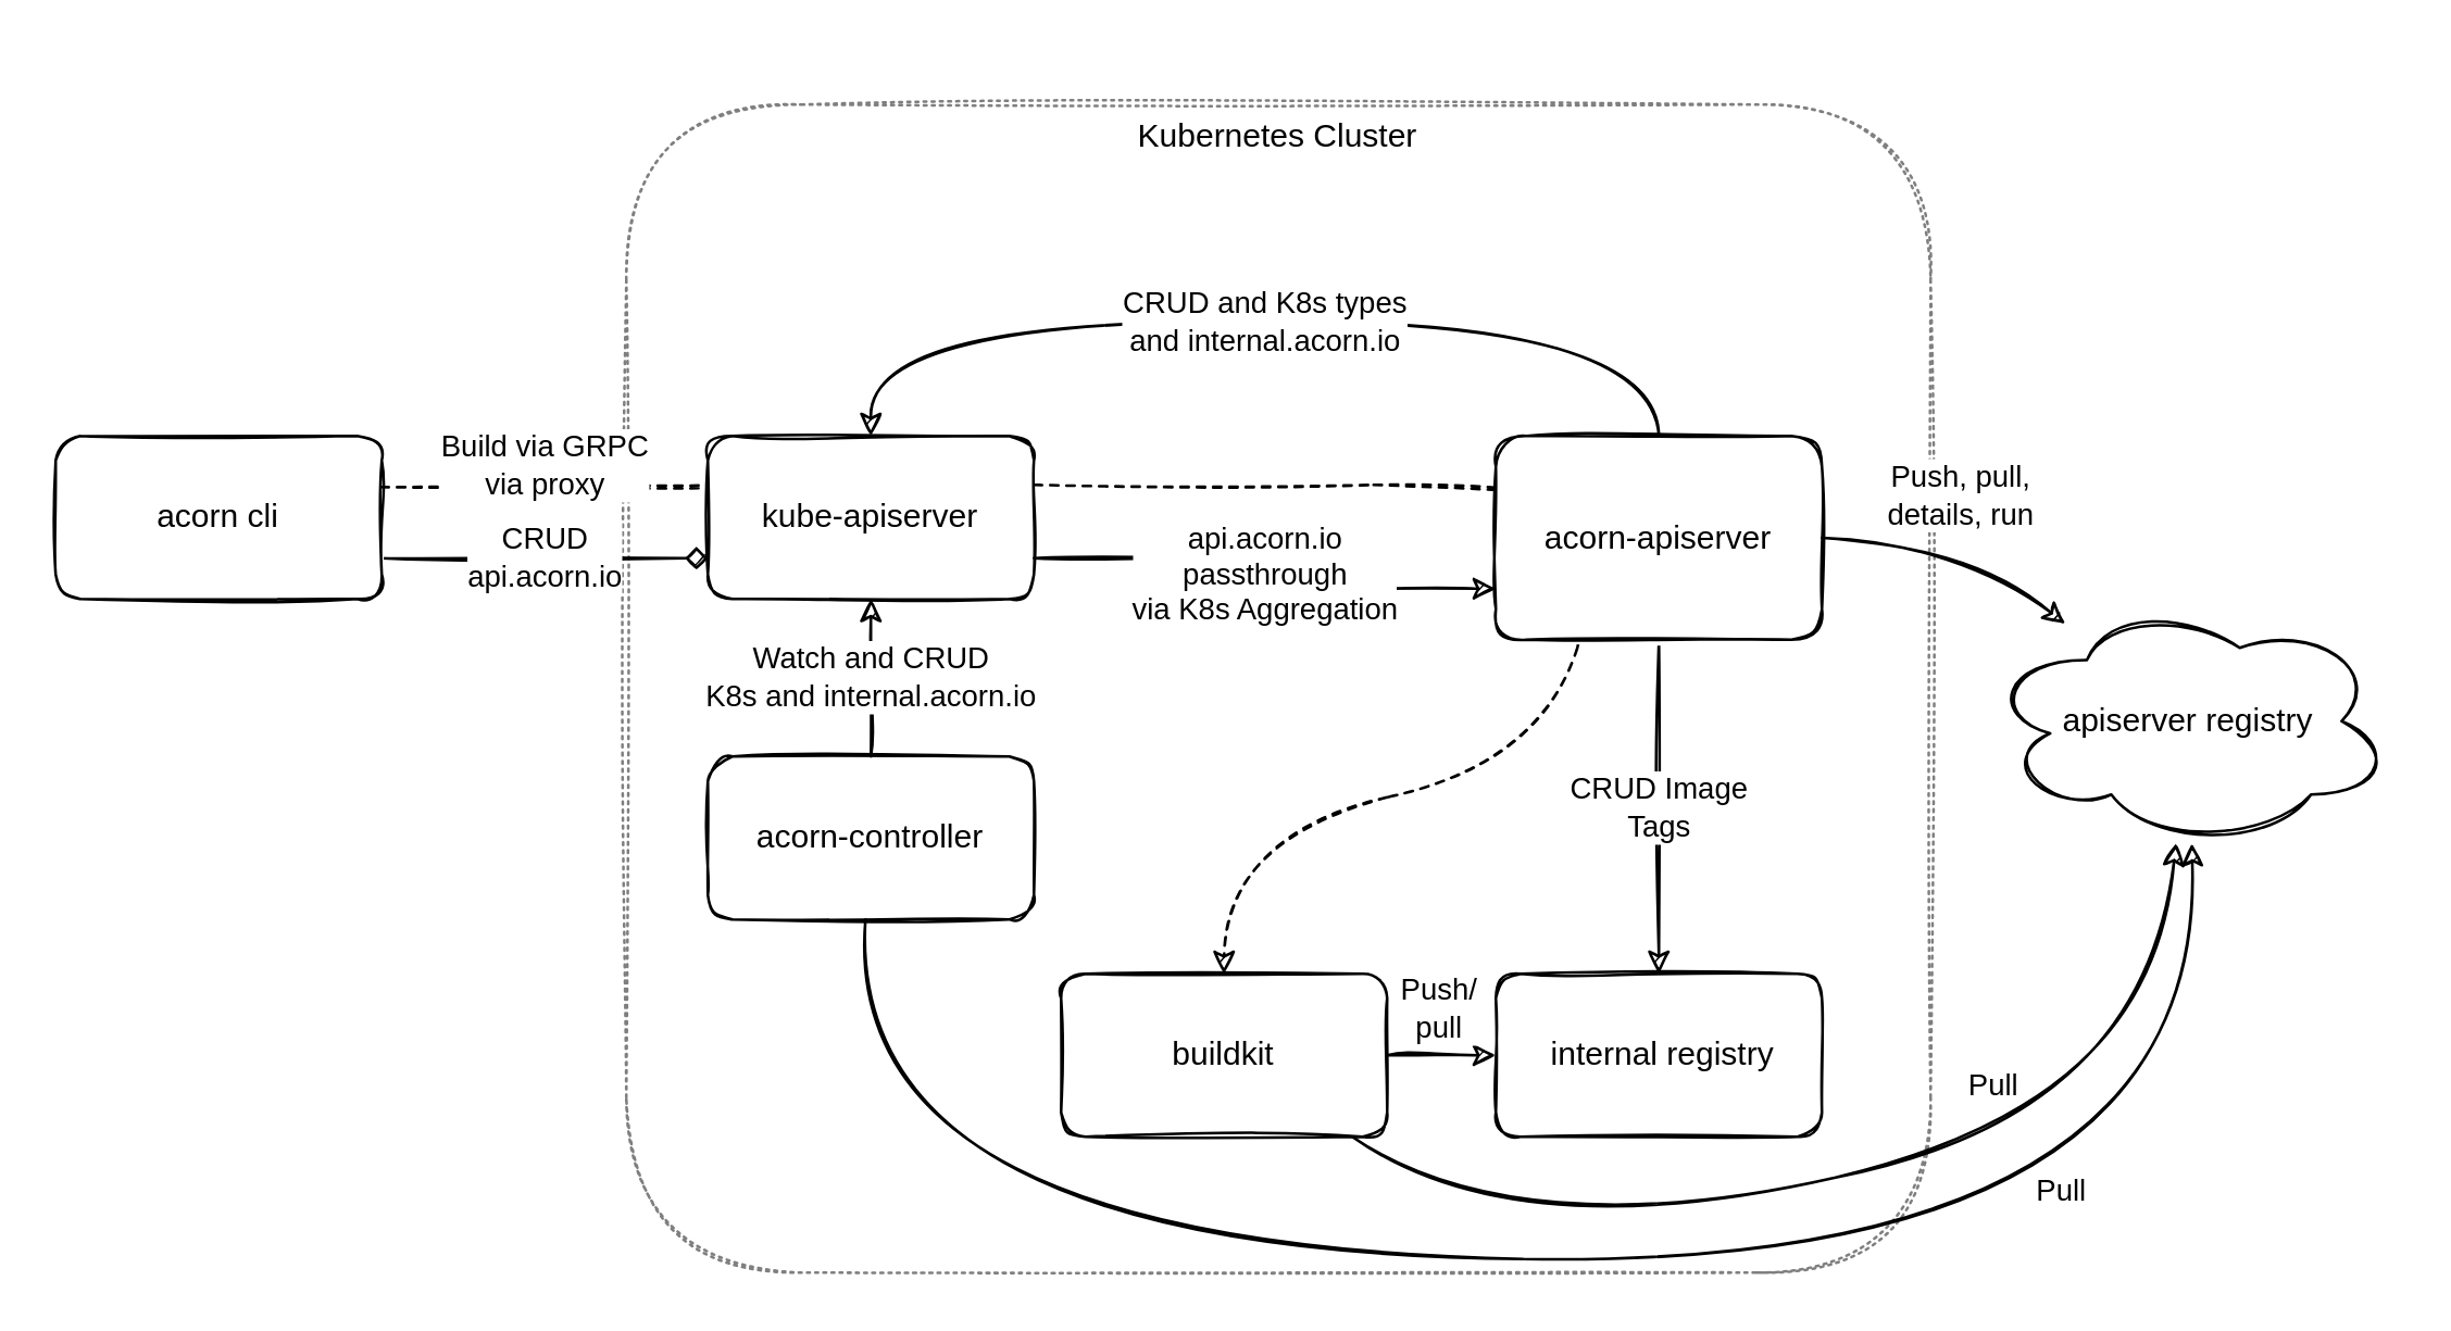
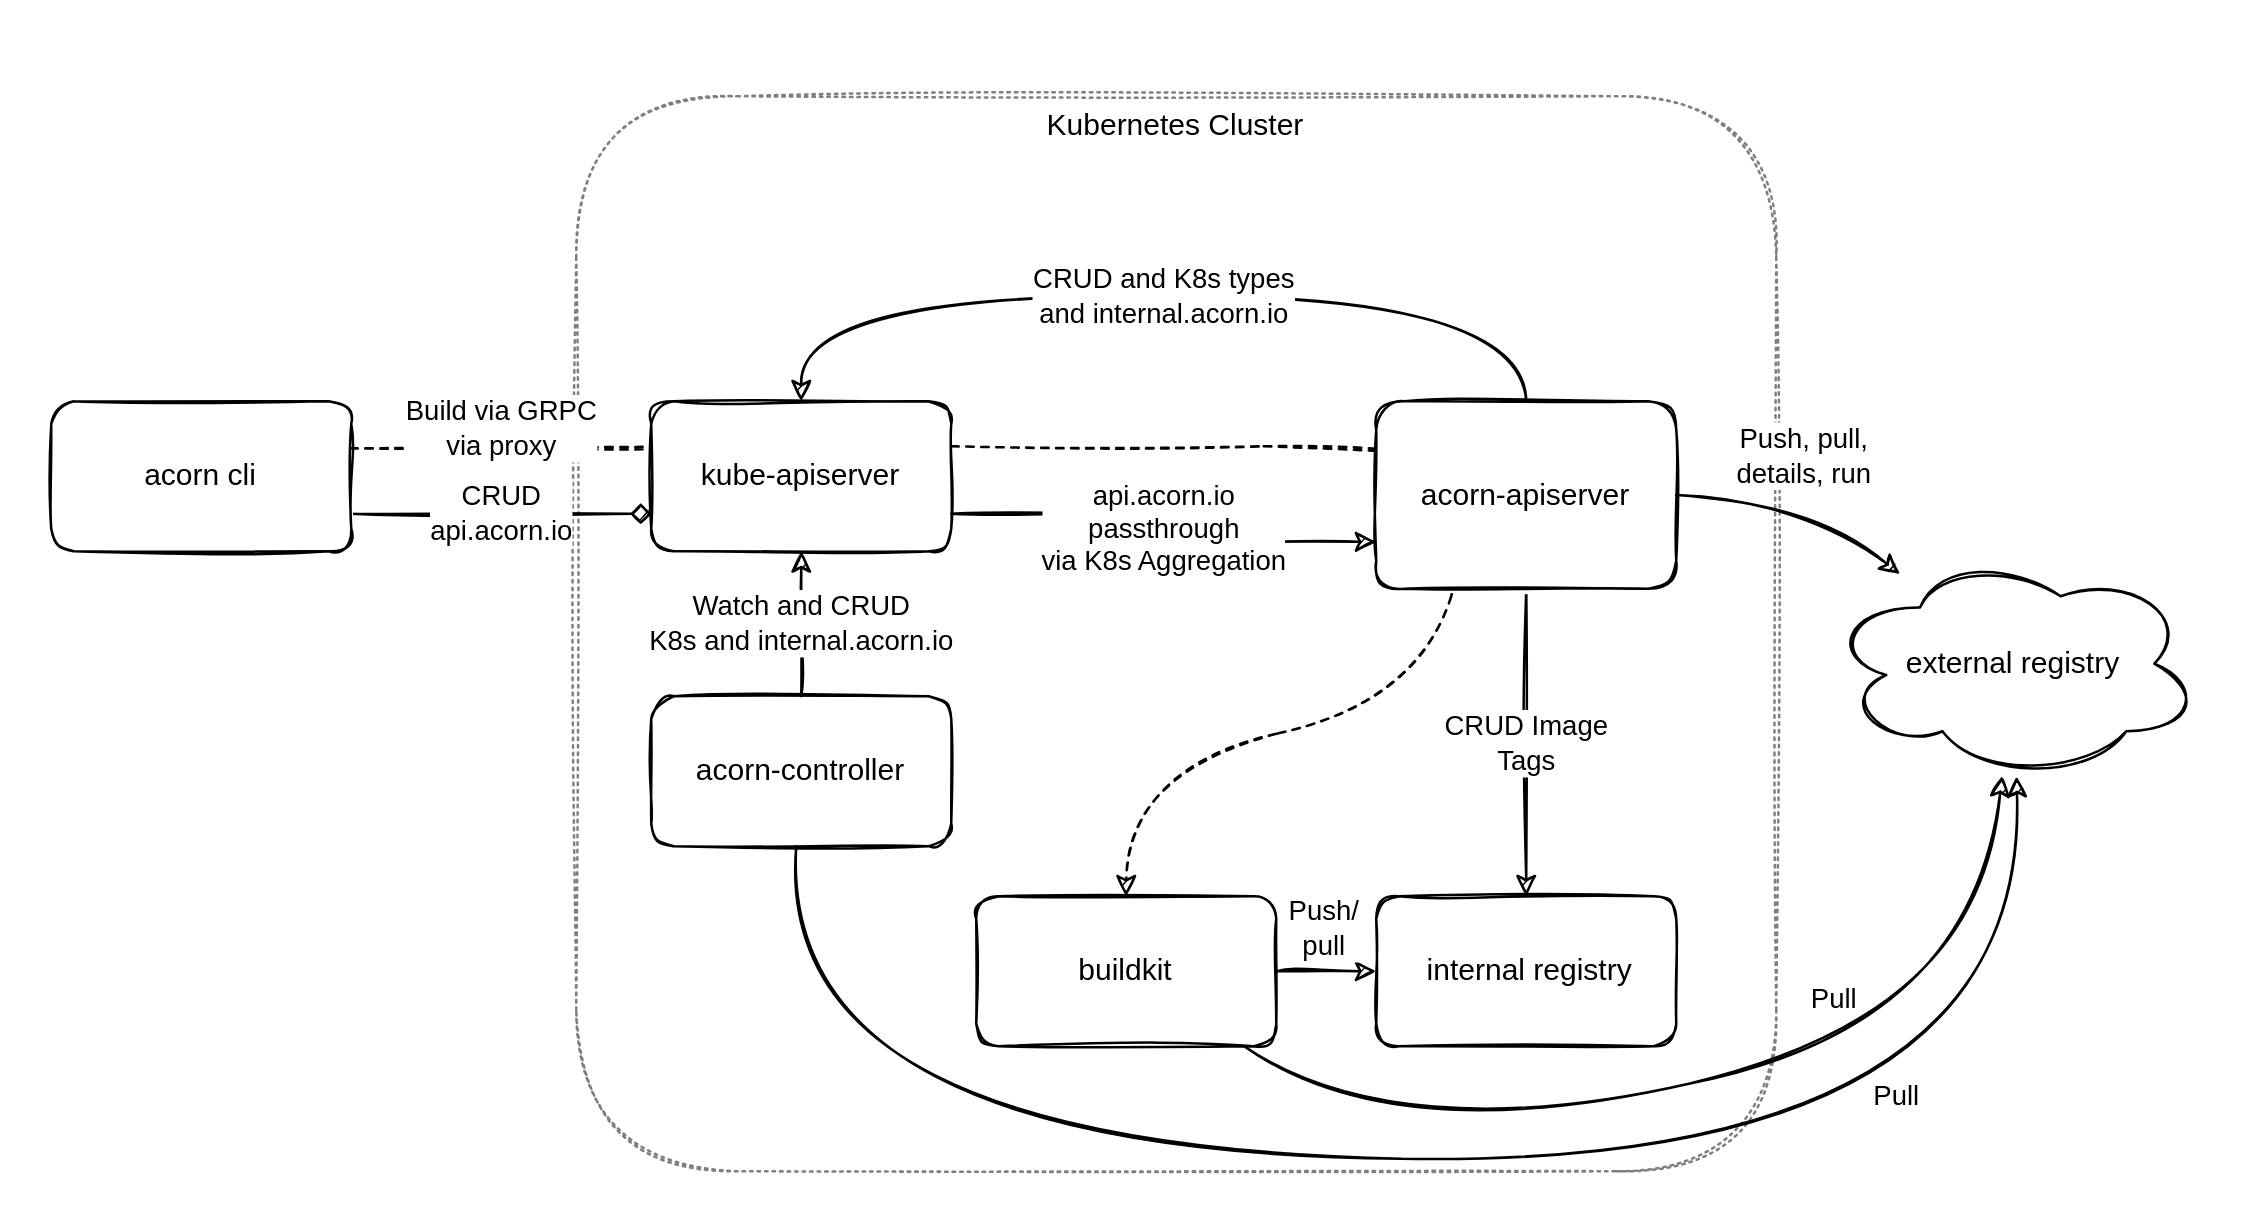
  <mxCell id="0" />
  <mxCell id="1" parent="0" />
  <mxCell id="2" value="" style="rounded=1;whiteSpace=wrap;html=1;sketch=1;fillColor=none;dashed=1;dashPattern=1 2;opacity=50;" vertex="1" parent="1"><mxGeometry x="230" y="38" width="480" height="430" as="geometry" /></mxCell>
  <mxCell id="3" value="" style="curved=1;endArrow=classic;html=1;rounded=0;dashed=1;exitX=0.996;exitY=0.314;exitDx=0;exitDy=0;exitPerimeter=0;sketch=1;" parent="1" source="12" target="10" edge="1"><mxGeometry width="50" height="50" relative="1" as="geometry"><mxPoint x="390" y="358" as="sourcePoint" /><mxPoint x="520" y="358" as="targetPoint" /><Array as="points"><mxPoint x="320" y="178" /><mxPoint x="440" y="178" /><mxPoint x="570" y="178" /><mxPoint x="590" y="198" /><mxPoint x="570" y="278" /><mxPoint x="450" y="308" /></Array></mxGeometry></mxCell>
  <mxCell id="4" value="Build via GRPC&lt;br&gt;via proxy" style="edgeLabel;html=1;align=center;verticalAlign=middle;resizable=0;points=[];" vertex="1" connectable="0" parent="3"><mxGeometry x="-0.831" y="1" relative="1" as="geometry"><mxPoint y="-7" as="offset" /></mxGeometry></mxCell>
  <mxCell id="5" value="api.acorn.io&lt;br&gt;passthrough&lt;br&gt;via K8s Aggregation" style="edgeStyle=orthogonalEdgeStyle;rounded=0;orthogonalLoop=1;jettySize=auto;html=1;entryX=0;entryY=0.75;entryDx=0;entryDy=0;exitX=1;exitY=0.75;exitDx=0;exitDy=0;sketch=1;" parent="1" source="6" target="9" edge="1"><mxGeometry relative="1" as="geometry"><mxPoint x="380" y="207" as="sourcePoint" /><mxPoint x="550" y="207" as="targetPoint" /></mxGeometry></mxCell>
  <mxCell id="6" value="kube-apiserver" style="rounded=1;whiteSpace=wrap;html=1;fillColor=default;glass=0;gradientColor=none;sketch=1;" parent="1" vertex="1"><mxGeometry x="260" y="160" width="120" height="60" as="geometry" /></mxCell>
  <mxCell id="7" value="CRUD Image&lt;br&gt;Tags" style="edgeStyle=orthogonalEdgeStyle;rounded=0;orthogonalLoop=1;jettySize=auto;html=1;sketch=1;" parent="1" source="9" target="15" edge="1"><mxGeometry relative="1" as="geometry" /></mxCell>
  <mxCell id="8" value="CRUD and K8s types&lt;br&gt;and internal.acorn.io" style="edgeStyle=orthogonalEdgeStyle;orthogonalLoop=1;jettySize=auto;html=1;entryX=0.5;entryY=0;entryDx=0;entryDy=0;curved=1;exitX=0.5;exitY=0;exitDx=0;exitDy=0;sketch=1;" parent="1" source="9" target="6" edge="1"><mxGeometry relative="1" as="geometry"><Array as="points"><mxPoint x="610" y="118" /><mxPoint x="320" y="118" /></Array></mxGeometry></mxCell>
  <mxCell id="9" value="acorn-apiserver" style="rounded=1;whiteSpace=wrap;html=1;fillColor=default;sketch=1;" parent="1" vertex="1"><mxGeometry x="550" y="160" width="120" height="75" as="geometry" /></mxCell>
  <mxCell id="10" value="buildkit" style="rounded=1;whiteSpace=wrap;html=1;sketch=1;" parent="1" vertex="1"><mxGeometry x="390" y="358" width="120" height="60" as="geometry" /></mxCell>
  <mxCell id="11" value="CRUD&lt;br&gt;api.acorn.io" style="edgeStyle=orthogonalEdgeStyle;rounded=0;orthogonalLoop=1;jettySize=auto;html=1;entryX=0;entryY=0.75;entryDx=0;entryDy=0;exitX=1;exitY=0.75;exitDx=0;exitDy=0;sketch=1;endArrow=diamond;" parent="1" source="12" target="6" edge="1"><mxGeometry relative="1" as="geometry" /></mxCell>
  <mxCell id="12" value="acorn cli" style="rounded=1;whiteSpace=wrap;html=1;sketch=1;" parent="1" vertex="1"><mxGeometry x="20" y="160" width="120" height="60" as="geometry" /></mxCell>
  <mxCell id="13" value="Watch and CRUD&lt;br&gt;K8s and internal.acorn.io" style="edgeStyle=orthogonalEdgeStyle;rounded=0;orthogonalLoop=1;jettySize=auto;html=1;exitX=0.5;exitY=0;exitDx=0;exitDy=0;sketch=1;" parent="1" source="14" target="6" edge="1"><mxGeometry relative="1" as="geometry" /></mxCell>
  <mxCell id="14" value="acorn-controller" style="rounded=1;whiteSpace=wrap;html=1;glass=0;fillColor=default;gradientColor=none;sketch=1;" parent="1" vertex="1"><mxGeometry x="260" y="278" width="120" height="60" as="geometry" /></mxCell>
  <mxCell id="15" value="&amp;nbsp;internal registry" style="rounded=1;whiteSpace=wrap;html=1;glass=0;fillColor=default;gradientColor=none;sketch=1;" parent="1" vertex="1"><mxGeometry x="550" y="358" width="120" height="60" as="geometry" /></mxCell>
- <mxCell id="16" value="apiserver registry" style="ellipse;shape=cloud;whiteSpace=wrap;html=1;sketch=1;" vertex="1" parent="1"><mxGeometry x="730" y="220" width="150" height="90" as="geometry" /></mxCell>
+ <mxCell id="16" value="external registry" style="ellipse;shape=cloud;whiteSpace=wrap;html=1;sketch=1;" vertex="1" parent="1"><mxGeometry x="730" y="220" width="150" height="90" as="geometry" /></mxCell>
  <mxCell id="17" value="Kubernetes Cluster" style="whiteSpace=wrap;html=1;dashed=1;dashPattern=1 2;sketch=1;fillColor=none;opacity=0;" vertex="1" parent="1"><mxGeometry x="410" y="20" width="120" height="60" as="geometry" /></mxCell>
  <mxCell id="18" value="" style="endArrow=classic;html=1;rounded=0;sketch=1;" edge="1" parent="1" source="10" target="15"><mxGeometry width="50" height="50" relative="1" as="geometry"><mxPoint x="980" y="308" as="sourcePoint" /><mxPoint x="780" y="148" as="targetPoint" /><Array as="points" /></mxGeometry></mxCell>
  <mxCell id="19" value="Push/&lt;br&gt;pull" style="edgeLabel;html=1;align=center;verticalAlign=middle;resizable=0;points=[];" vertex="1" connectable="0" parent="18"><mxGeometry x="0.175" relative="1" as="geometry"><mxPoint x="-6" y="-18" as="offset" /></mxGeometry></mxCell>
  <mxCell id="20" value="" style="endArrow=classic;html=1;sketch=1;exitX=1;exitY=0.5;exitDx=0;exitDy=0;curved=1;" edge="1" parent="1" source="9" target="16"><mxGeometry width="50" height="50" relative="1" as="geometry"><mxPoint x="520" y="308" as="sourcePoint" /><mxPoint x="570" y="258" as="targetPoint" /><Array as="points"><mxPoint x="720" y="198" /></Array></mxGeometry></mxCell>
  <mxCell id="21" value="Push, pull,&lt;br&gt;details, run" style="edgeLabel;html=1;align=center;verticalAlign=middle;resizable=0;points=[];" vertex="1" connectable="0" parent="20"><mxGeometry x="-0.419" y="2" relative="1" as="geometry"><mxPoint x="21" y="-14" as="offset" /></mxGeometry></mxCell>
  <mxCell id="22" value="" style="curved=1;endArrow=classic;html=1;rounded=0;sketch=1;" edge="1" parent="1" source="14" target="16"><mxGeometry width="50" height="50" relative="1" as="geometry"><mxPoint x="520" y="308" as="sourcePoint" /><mxPoint x="570" y="258" as="targetPoint" /><Array as="points"><mxPoint x="310" y="458" /><mxPoint x="810" y="468" /></Array></mxGeometry></mxCell>
  <mxCell id="23" value="Pull" style="edgeLabel;html=1;align=center;verticalAlign=middle;resizable=0;points=[];" vertex="1" connectable="0" parent="22"><mxGeometry x="0.424" y="33" relative="1" as="geometry"><mxPoint x="13" y="4" as="offset" /></mxGeometry></mxCell>
  <mxCell id="24" value="" style="curved=1;endArrow=classic;html=1;rounded=0;sketch=1;" edge="1" parent="1" source="10" target="16"><mxGeometry width="50" height="50" relative="1" as="geometry"><mxPoint x="480" y="588" as="sourcePoint" /><mxPoint x="530" y="538" as="targetPoint" /><Array as="points"><mxPoint x="560" y="458" /><mxPoint x="790" y="408" /></Array></mxGeometry></mxCell>
  <mxCell id="25" value="Pull" style="edgeLabel;html=1;align=center;verticalAlign=middle;resizable=0;points=[];" vertex="1" connectable="0" parent="24"><mxGeometry x="0.278" y="13" relative="1" as="geometry"><mxPoint x="-7" y="-7" as="offset" /></mxGeometry></mxCell>
